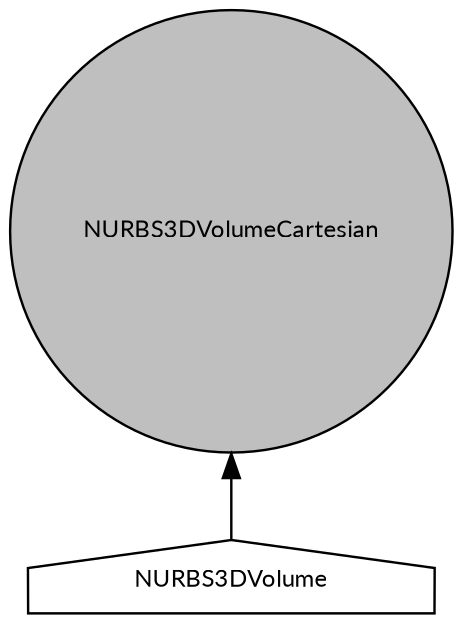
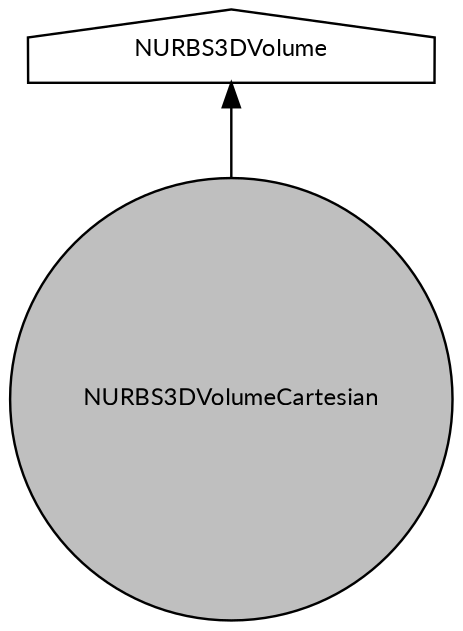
  digraph {
    fontname=Lato
    node [color=black fontname=Lato fontsize=10]
    n1 [fillcolor=grey75 fontcolor=black height=0.2 label=NURBS3DVolumeCartesian shape=circle style=filled width=0.4]
    n2 [height=0.2 label=NURBS3DVolume shape=house width=0.4]
-   n1 -> n2 [color=black dir=back fontname=Lato fontsize=10 labelfontname=Helvetica labelfontsize=10 style=solid]
+   n2 -> n1 [color=black dir=back fontname=Lato fontsize=10 labelfontname=Helvetica labelfontsize=10 style=solid]
  }
